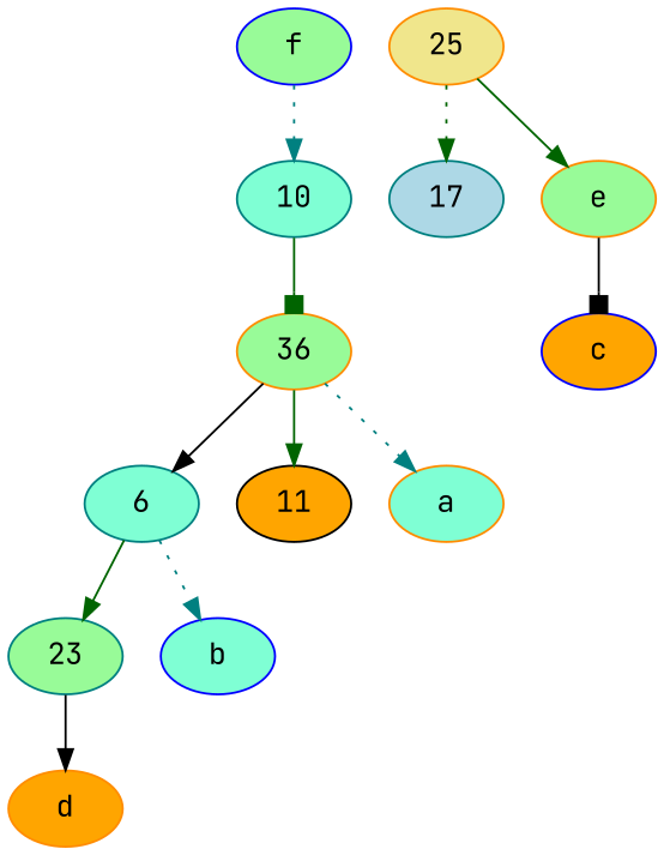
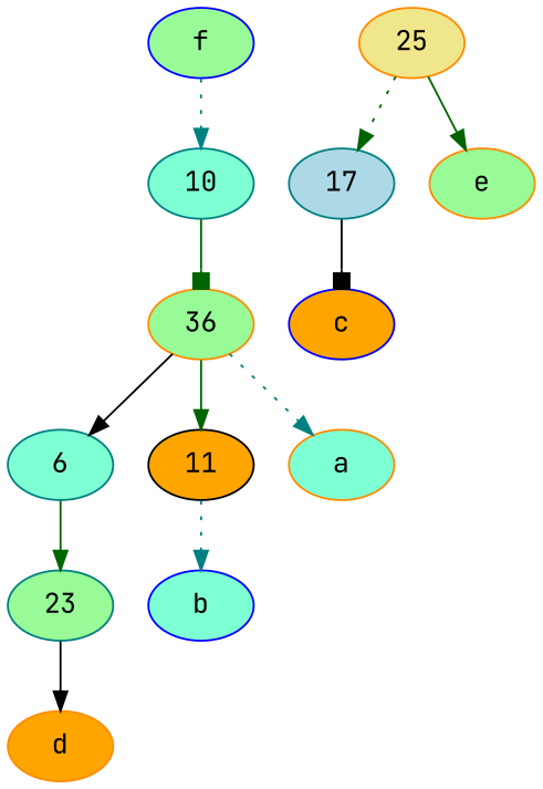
  digraph {
    fontname="JetBrains Mono"
    node [color=darkorange fillcolor=aquamarine fontname="JetBrains Mono" style=filled]
    edge [arrowhead=normal color=darkgreen fontname="JetBrains Mono" style=solid]
    6 [color=teal]
    23 [color=teal fillcolor=palegreen]
    d [fillcolor=orange]
    f [color=blue fillcolor=palegreen]
    10 [color=teal]
    36 [fillcolor=palegreen]
    11 [color=black fillcolor=orange]
    b [color=blue]
    25 [fillcolor=khaki]
    17 [color=teal fillcolor=lightblue]
    e [fillcolor=palegreen]
    c [color=blue fillcolor=orange]
    a
    6 -> 23
    23 -> d [color=black]
    f -> 10 [color=teal style=dotted]
    10 -> 36 [arrowhead=box]
    36 -> 6 [color=black]
    36 -> 11
    36 -> a [color=teal style=dotted]
-   6 -> b [color=teal style=dotted]
+   11 -> b [color=teal style=dotted]
    25 -> 17 [style=dotted]
    25 -> e
-   e -> c [arrowhead=box color=black]
+   17 -> c [arrowhead=box color=black]
  }
